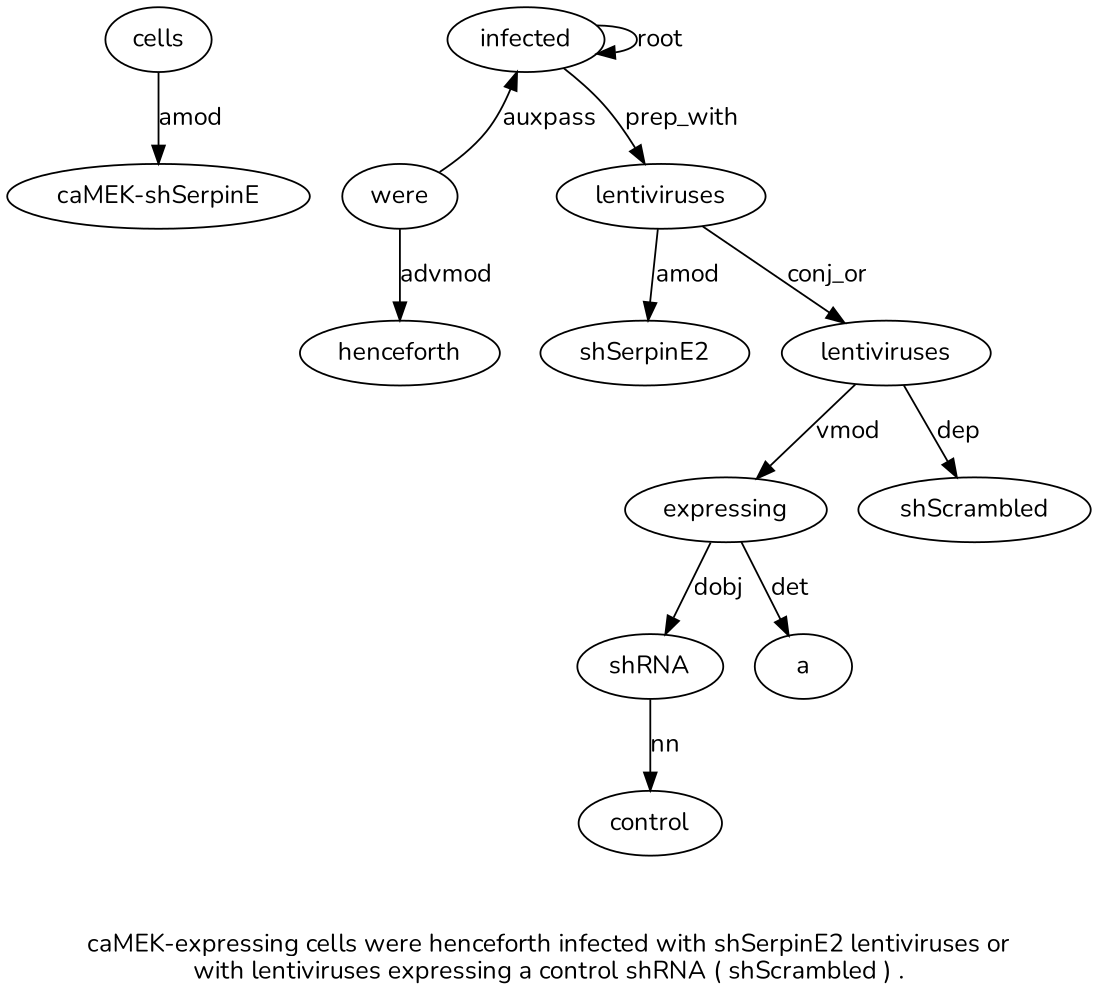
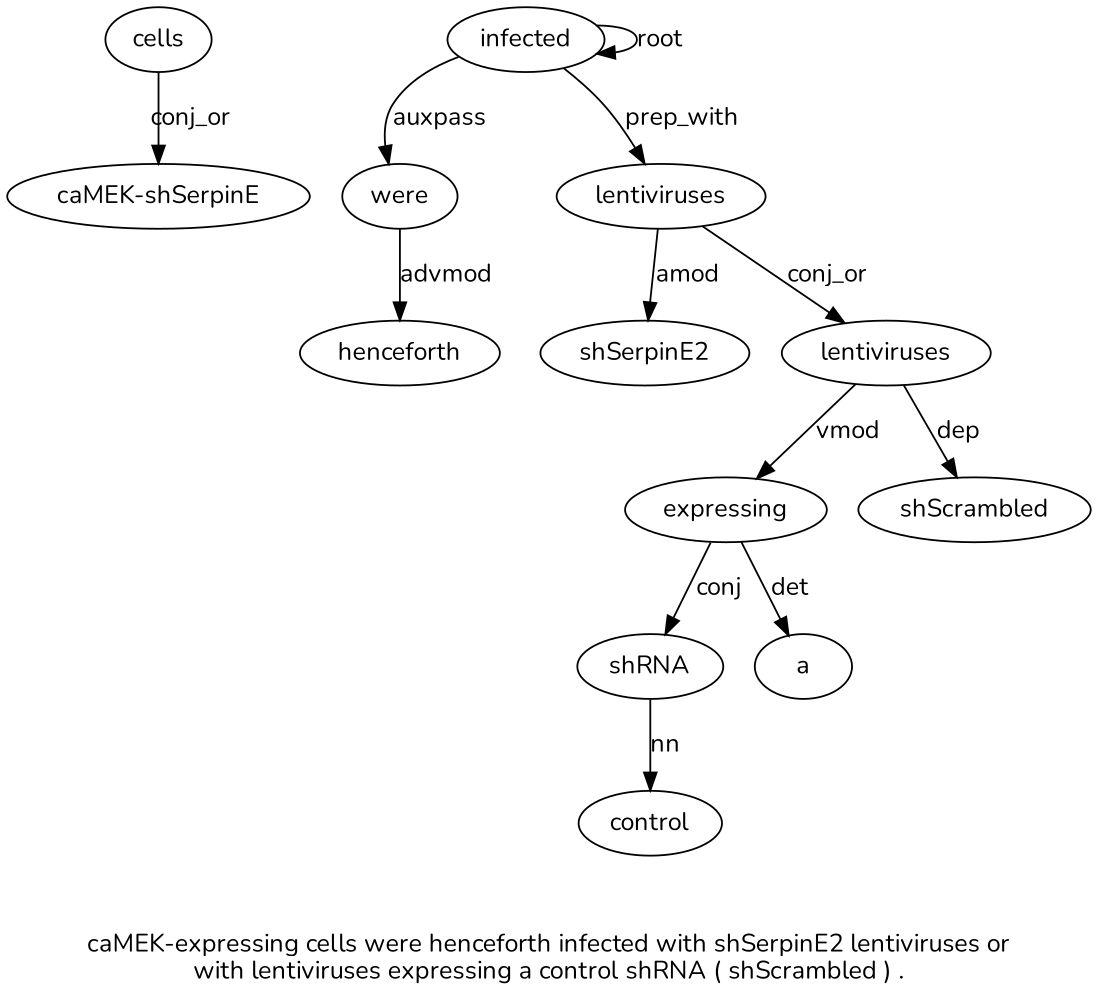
  digraph {
    fontname=Nunito
    label="caMEK-expressing cells were henceforth infected with shSerpinE2 lentiviruses or\nwith lentiviruses expressing a control shRNA ( shScrambled ) ."
    node [fillcolor=white fontname=Nunito style=filled]
    edge [fontname=Nunito]
    n1 [label=cells]
    n2 [label="caMEK-shSerpinE"]
    n3 [label=infected]
    n4 [label=were]
    n5 [label=lentiviruses]
    n6 [label=henceforth]
    n7 [label=shSerpinE2]
    n8 [label=lentiviruses]
    n9 [label=expressing]
    n10 [label=shScrambled]
    n11 [label=shRNA]
    n12 [label=a]
    n13 [label=control]
-   n1 -> n2 [label=amod]
+   n1 -> n2 [label=conj_or]
    n3 -> n3 [label=root]
-   n4 -> n3 [label=auxpass]
+   n3 -> n4 [label=auxpass]
    n3 -> n5 [label=prep_with]
    n4 -> n6 [label=advmod]
    n5 -> n7 [label=amod]
    n5 -> n8 [label=conj_or]
    n8 -> n9 [label=vmod]
    n8 -> n10 [label=dep]
-   n9 -> n11 [label=dobj]
+   n9 -> n11 [label=conj]
    n9 -> n12 [label=det]
    n11 -> n13 [label=nn]
  }
